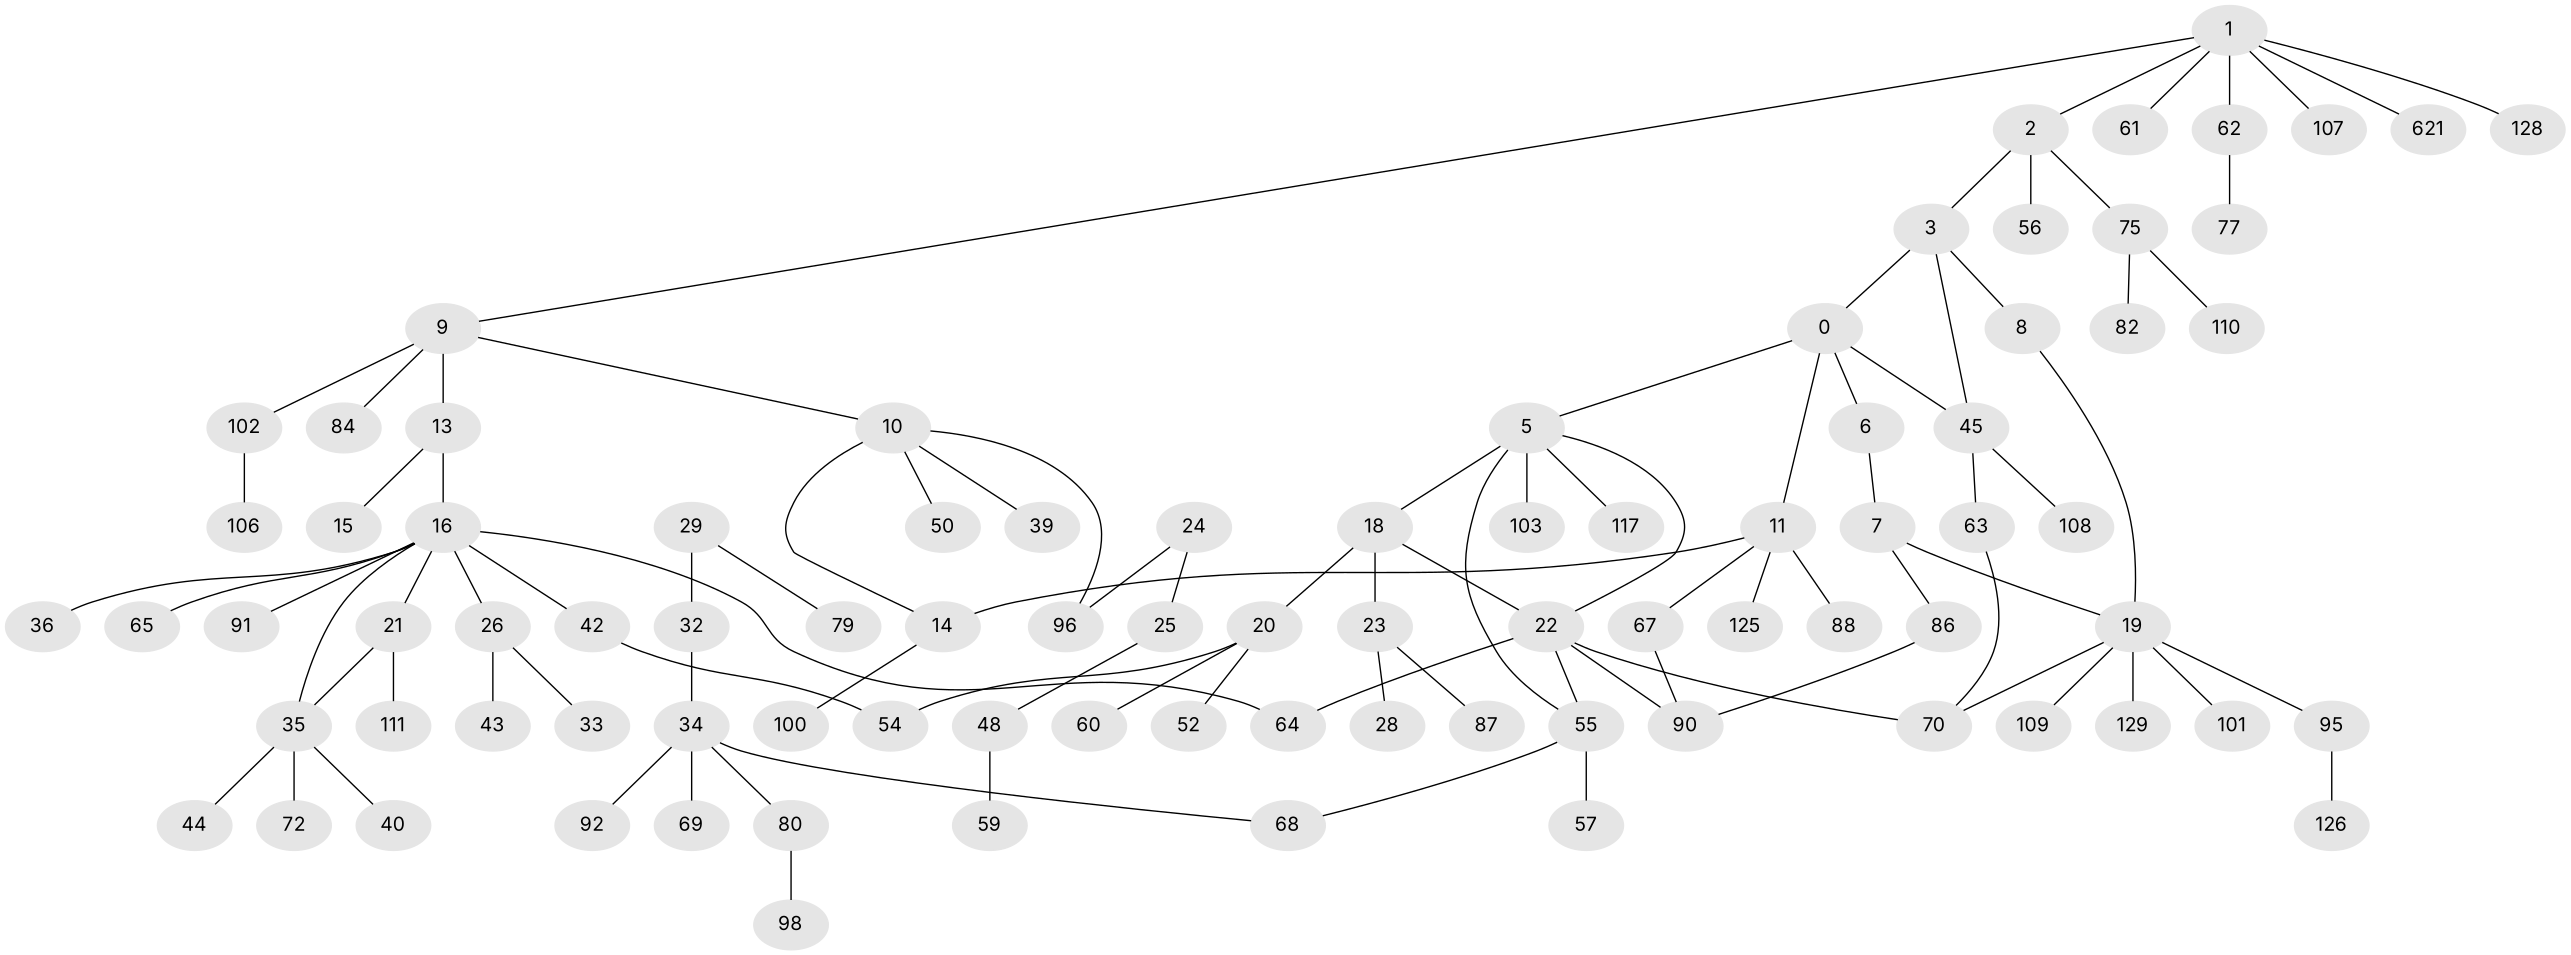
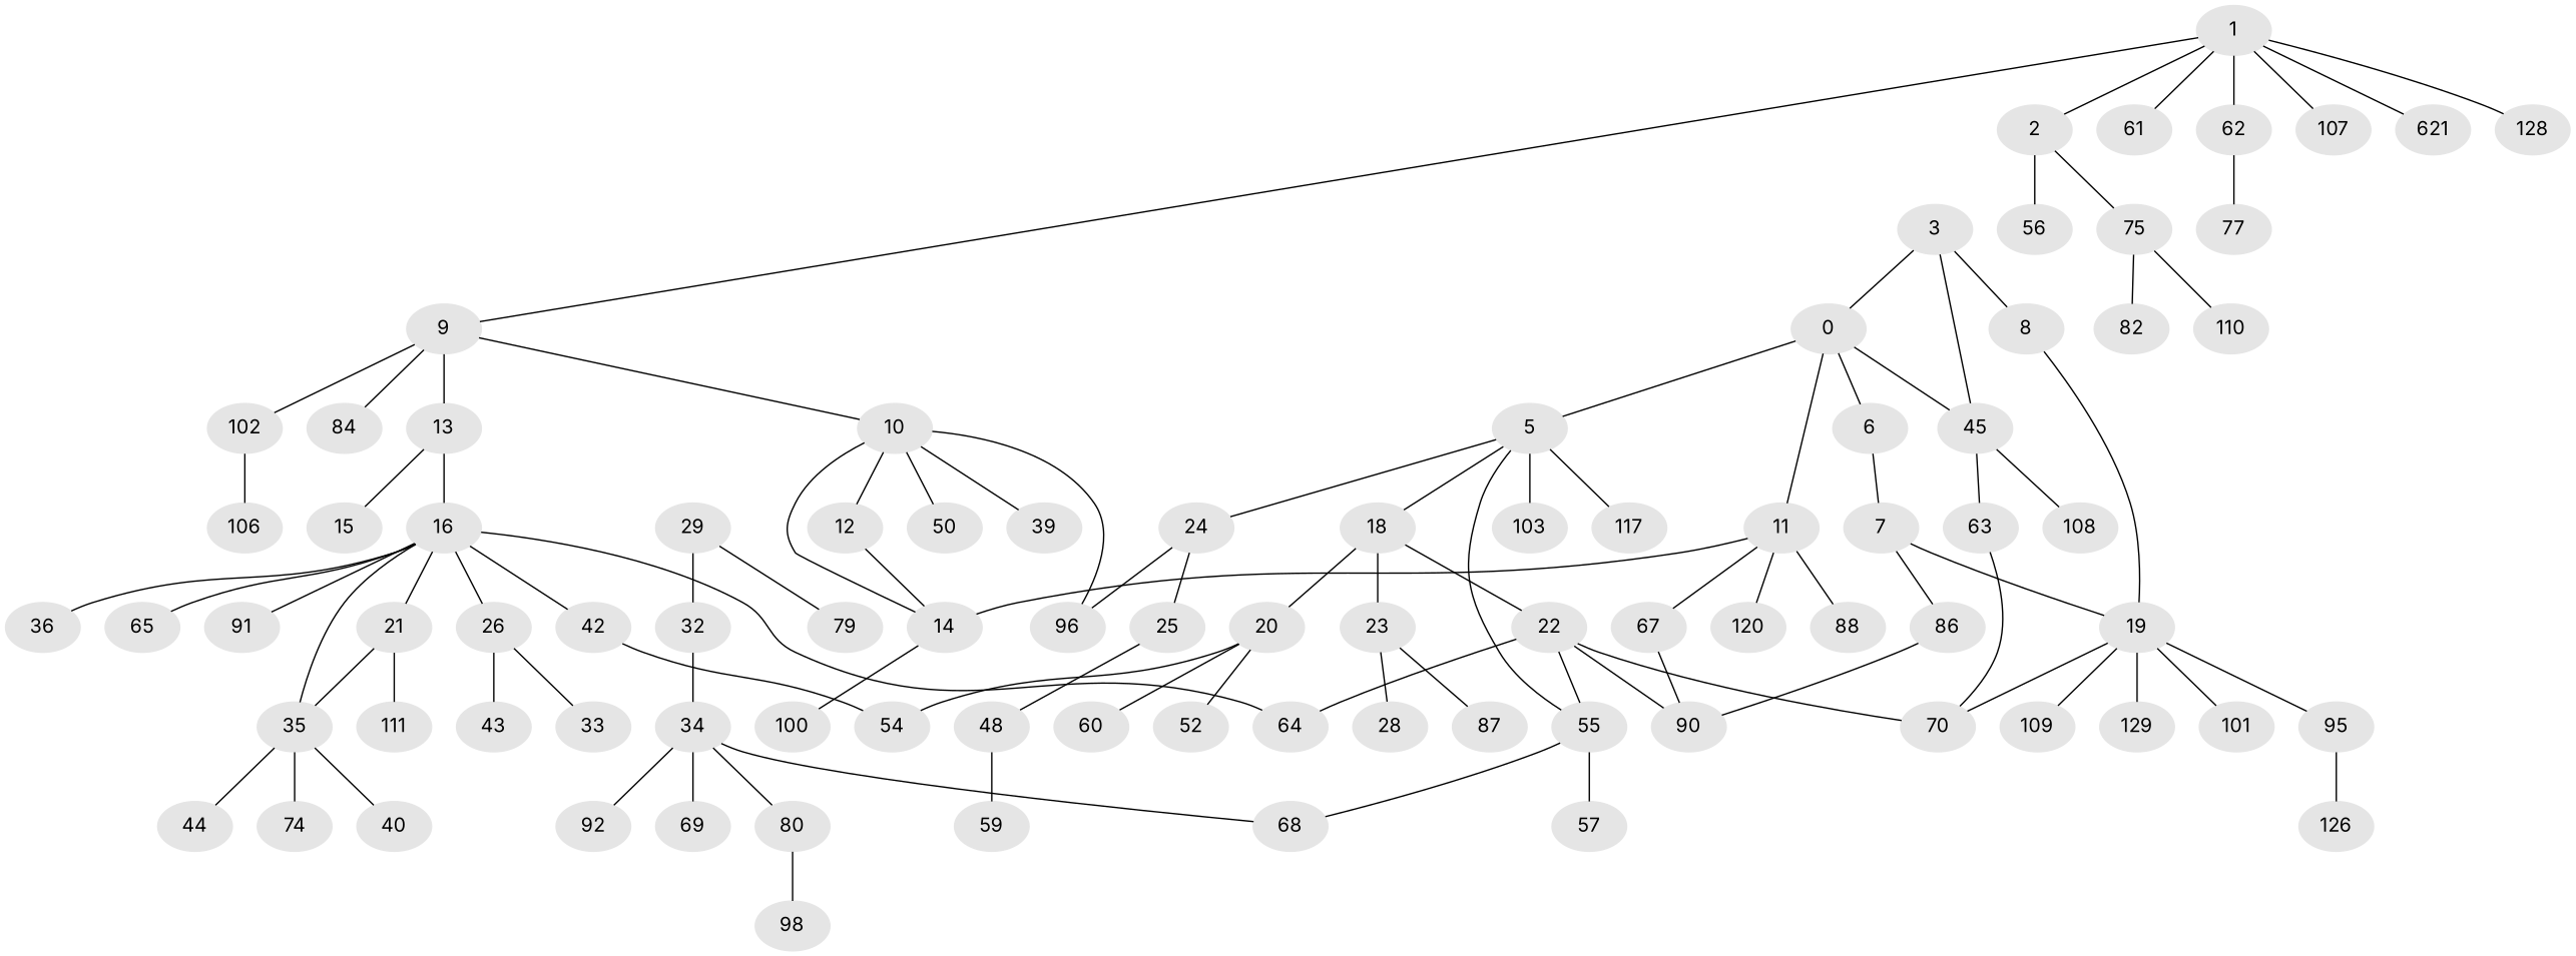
  graph {
    fontname=Inter
    node [color=gray90 fontname=Inter style=filled]
    edge [fontname=Inter]
    1 [super="+38"]
    2
    9 [super="+37"]
    61
    62
    107
    n7 [label=621]
    128
    3
    56
    75
    10
    13
    84
    102 [super="+125"]
    77 [super="+113"]
    n17 [label=0 super="+58"]
    8
    45 [super="+46+74"]
    82
    n21 [label=110]
    5
    6
    11 [super="+41+30"]
    19 [super="+47"]
    63
    108
    18
    24
    55
    103
    117 [super="+123"]
    7
    14 [super="+110"]
    67
    88
-   120 [label=125]
+   120
    22 [super="+51+49"]
    20 [super="+27"]
    23
    96
    25
    32 [super="+114"]
    29
    79
    68
    57
    86
    90 [super="+130"]
    70 [super="+78"]
    95
    101
    109
    129
+   12
    39
    50
    15
    16 [super="+83+17"]
    106
    100
    21
    26 [super="+31+71"]
    35
    36
    42
    65
    91
    64
    111
    33
    43
    40
    44
-   72 [super="+116"]
+   72 [super="+116" label=74]
    54
    52
    60
    28
    87
    126
    48
    59
    34
    69 [super="+85+73+112"]
    80 [super="+89"]
    92 [super="+118"]
    98
    1 -- 2
    1 -- 9
    1 -- 61
    1 -- 62
    1 -- 107
    1 -- n7
    1 -- 128
-   2 -- 3
    2 -- 56
    2 -- 75
    9 -- 10
    9 -- 13
    9 -- 84
    9 -- 102
    62 -- 77
    3 -- n17
    3 -- 8
    3 -- 45
    75 -- 82
    75 -- n21
    10 -- 14
    10 -- 96
+   10 -- 12
    10 -- 39
    10 -- 50
    13 -- 15
    13 -- 16
    102 -- 106
    n17 -- 45
    n17 -- 5
    n17 -- 6
    n17 -- 11 [weight=2]
    8 -- 19
    45 -- 63
    45 -- 108
    5 -- 18
-   5 -- 22
+   5 -- 24
    5 -- 55
    5 -- 103
    5 -- 117
    6 -- 7
    11 -- 14
    11 -- 67
    11 -- 88
    11 -- 120
    19 -- 70
    19 -- 95
    19 -- 101
    19 -- 109
    19 -- 129
    63 -- 70
    18 -- 22
    18 -- 20
    18 -- 23
    24 -- 96
    24 -- 25
    55 -- 68
    55 -- 57
    7 -- 19
    7 -- 86
    14 -- 100
    67 -- 90
    22 -- 55
    22 -- 90
    22 -- 70
    22 -- 64
    20 -- 54
    20 -- 52
    20 -- 60
    23 -- 28
    23 -- 87
    25 -- 48
    32 -- 34
    29 -- 32
    29 -- 79
    86 -- 90
    95 -- 126
+   12 -- 14
    16 -- 21
    16 -- 26
    16 -- 35
    16 -- 36
    16 -- 42
    16 -- 65
    16 -- 91
    16 -- 64
    21 -- 35
    21 -- 111
    26 -- 33
    26 -- 43
    35 -- 40
    35 -- 44
    35 -- 72
    42 -- 54
    48 -- 59
    34 -- 68
    34 -- 69
    34 -- 80
    34 -- 92
    80 -- 98
  }
